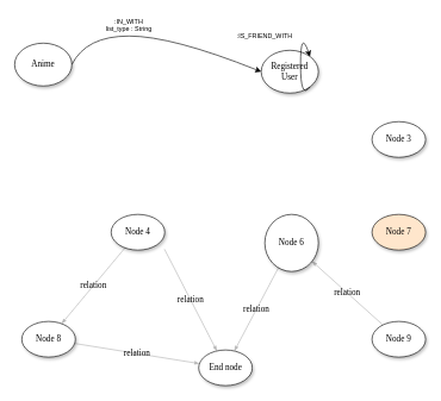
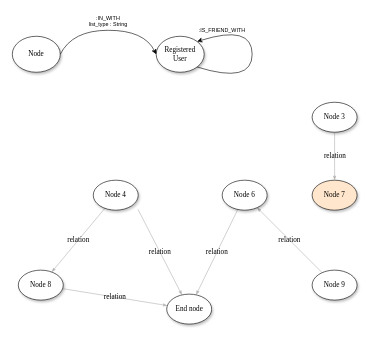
  <mxCell id="0" />
  <mxCell id="1" parent="0" />
- <mxCell id="2" value="Registered&lt;div&gt;User&lt;/div&gt;" style="ellipse;whiteSpace=wrap;html=1;rounded=0;shadow=1;comic=0;labelBackgroundColor=none;strokeWidth=1;fontFamily=Verdana;fontSize=12;align=center;" parent="1" vertex="1"><mxGeometry x="365" y="70" width="80" height="60" as="geometry" /></mxCell>
+ <mxCell id="2" value="Registered&lt;div&gt;User&lt;/div&gt;" style="ellipse;whiteSpace=wrap;html=1;rounded=0;shadow=1;comic=0;labelBackgroundColor=none;strokeWidth=1;fontFamily=Verdana;fontSize=12;align=center;" parent="1" vertex="1"><mxGeometry x="260" y="60" width="80" height="60" as="geometry" /></mxCell>
+ <mxCell id="3" value="relation" style="edgeStyle=none;rounded=1;html=1;labelBackgroundColor=none;startArrow=none;startFill=0;startSize=5;endArrow=classicThin;endFill=1;endSize=5;jettySize=auto;orthogonalLoop=1;strokeColor=#B3B3B3;strokeWidth=1;fontFamily=Verdana;fontSize=12" parent="1" source="4" target="5" edge="1"><mxGeometry relative="1" as="geometry" /></mxCell>
  <mxCell id="4" value="&lt;span&gt;Node 3&lt;/span&gt;" style="ellipse;whiteSpace=wrap;html=1;rounded=0;shadow=1;comic=0;labelBackgroundColor=none;strokeWidth=1;fontFamily=Verdana;fontSize=12;align=center;" parent="1" vertex="1"><mxGeometry x="520" y="170" width="75" height="50" as="geometry" /></mxCell>
  <mxCell id="5" value="&lt;span&gt;Node 7&lt;/span&gt;" style="ellipse;whiteSpace=wrap;html=1;rounded=0;shadow=1;comic=0;labelBackgroundColor=none;strokeWidth=1;fontFamily=Verdana;fontSize=12;align=center;fillColor=#ffe6cc;" parent="1" vertex="1"><mxGeometry x="520" y="300" width="75" height="50" as="geometry" /></mxCell>
  <mxCell id="6" value="relation" style="edgeStyle=none;rounded=1;html=1;labelBackgroundColor=none;startArrow=none;startFill=0;startSize=5;endArrow=classicThin;endFill=1;endSize=5;jettySize=auto;orthogonalLoop=1;strokeColor=#B3B3B3;strokeWidth=1;fontFamily=Verdana;fontSize=12;" parent="1" source="7" target="9" edge="1"><mxGeometry relative="1" as="geometry" /></mxCell>
  <mxCell id="7" value="&lt;span&gt;Node 9&lt;/span&gt;" style="ellipse;whiteSpace=wrap;html=1;rounded=0;shadow=1;comic=0;labelBackgroundColor=none;strokeWidth=1;fontFamily=Verdana;fontSize=12;align=center;" parent="1" vertex="1"><mxGeometry x="520" y="450" width="75" height="50" as="geometry" /></mxCell>
  <mxCell id="8" value="relation" style="edgeStyle=none;rounded=1;html=1;labelBackgroundColor=none;startArrow=none;startFill=0;startSize=5;endArrow=classicThin;endFill=1;endSize=5;jettySize=auto;orthogonalLoop=1;strokeColor=#B3B3B3;strokeWidth=1;fontFamily=Verdana;fontSize=12" parent="1" source="9" target="11" edge="1"><mxGeometry relative="1" as="geometry" /></mxCell>
- <mxCell id="9" value="&lt;span&gt;Node 6&lt;/span&gt;" style="ellipse;whiteSpace=wrap;html=1;rounded=0;shadow=1;comic=0;labelBackgroundColor=none;strokeWidth=1;fontFamily=Verdana;fontSize=12;align=center;" parent="1" vertex="1"><mxGeometry x="370" y="300" width="75" height="80" as="geometry" /></mxCell>
+ <mxCell id="9" value="&lt;span&gt;Node 6&lt;/span&gt;" style="ellipse;whiteSpace=wrap;html=1;rounded=0;shadow=1;comic=0;labelBackgroundColor=none;strokeWidth=1;fontFamily=Verdana;fontSize=12;align=center;" parent="1" vertex="1"><mxGeometry x="370" y="300" width="75" height="50" as="geometry" /></mxCell>
  <mxCell id="10" value="relation" style="edgeStyle=none;rounded=1;html=1;labelBackgroundColor=none;startArrow=none;startFill=0;startSize=5;endArrow=classicThin;endFill=1;endSize=5;jettySize=auto;orthogonalLoop=1;strokeColor=#B3B3B3;strokeWidth=1;fontFamily=Verdana;fontSize=12" parent="1" target="11" edge="1"><mxGeometry relative="1" as="geometry"><mxPoint x="229.615" y="348.659" as="sourcePoint" /></mxGeometry></mxCell>
  <mxCell id="11" value="End node" style="ellipse;whiteSpace=wrap;html=1;rounded=0;shadow=1;comic=0;labelBackgroundColor=none;strokeWidth=1;fontFamily=Verdana;fontSize=12;align=center;" parent="1" vertex="1"><mxGeometry x="277.5" y="490" width="75" height="50" as="geometry" /></mxCell>
- <mxCell id="12" value="Anime" style="ellipse;whiteSpace=wrap;html=1;rounded=0;shadow=1;comic=0;labelBackgroundColor=none;strokeWidth=1;fontFamily=Verdana;fontSize=12;align=center;" parent="1" vertex="1"><mxGeometry x="20" y="60" width="80" height="60" as="geometry" /></mxCell>
+ <mxCell id="12" value="Node" style="ellipse;whiteSpace=wrap;html=1;rounded=0;shadow=1;comic=0;labelBackgroundColor=none;strokeWidth=1;fontFamily=Verdana;fontSize=12;align=center;" parent="1" vertex="1"><mxGeometry x="20" y="60" width="80" height="60" as="geometry" /></mxCell>
  <mxCell id="13" value="relation" style="edgeStyle=none;rounded=1;html=1;labelBackgroundColor=none;startArrow=none;startFill=0;startSize=5;endArrow=classicThin;endFill=1;endSize=5;jettySize=auto;orthogonalLoop=1;strokeColor=#B3B3B3;strokeWidth=1;fontFamily=Verdana;fontSize=12" parent="1" source="14" target="16" edge="1"><mxGeometry relative="1" as="geometry" /></mxCell>
  <mxCell id="14" value="&lt;span&gt;Node 4&lt;/span&gt;" style="ellipse;whiteSpace=wrap;html=1;rounded=0;shadow=1;comic=0;labelBackgroundColor=none;strokeWidth=1;fontFamily=Verdana;fontSize=12;align=center;" parent="1" vertex="1"><mxGeometry x="155" y="300" width="75" height="50" as="geometry" /></mxCell>
  <mxCell id="15" value="relation" style="edgeStyle=none;rounded=1;html=1;labelBackgroundColor=none;startArrow=none;startFill=0;startSize=5;endArrow=classicThin;endFill=1;endSize=5;jettySize=auto;orthogonalLoop=1;strokeColor=#B3B3B3;strokeWidth=1;fontFamily=Verdana;fontSize=12" parent="1" source="16" target="11" edge="1"><mxGeometry relative="1" as="geometry" /></mxCell>
  <mxCell id="16" value="&lt;span&gt;Node 8&lt;/span&gt;" style="ellipse;whiteSpace=wrap;html=1;rounded=0;shadow=1;comic=0;labelBackgroundColor=none;strokeWidth=1;fontFamily=Verdana;fontSize=12;align=center;" parent="1" vertex="1"><mxGeometry x="30" y="450" width="75" height="50" as="geometry" /></mxCell>
  <mxCell id="17" value="" style="curved=1;endArrow=classic;html=1;rounded=0;exitX=1;exitY=0.5;exitDx=0;exitDy=0;entryX=0;entryY=0.5;entryDx=0;entryDy=0;" edge="1" parent="1" source="12" target="2"><mxGeometry width="50" height="50" relative="1" as="geometry"><mxPoint x="150" y="90" as="sourcePoint" /><mxPoint x="200" y="40" as="targetPoint" /><Array as="points"><mxPoint x="120" y="50" /><mxPoint x="240" y="50" /></Array></mxGeometry></mxCell>
  <mxCell id="18" value=":IN_WITH&lt;div style=&quot;font-size: 9px;&quot;&gt;list_type : String&lt;/div&gt;" style="text;html=1;align=center;verticalAlign=middle;whiteSpace=wrap;rounded=0;fontSize=9;" vertex="1" parent="1"><mxGeometry x="140" y="20" width="80" height="30" as="geometry" /></mxCell>
  <mxCell id="19" value="" style="curved=1;endArrow=classic;html=1;rounded=0;entryX=1;entryY=0;entryDx=0;entryDy=0;exitX=1;exitY=1;exitDx=0;exitDy=0;" edge="1" parent="1" source="2" target="2"><mxGeometry width="50" height="50" relative="1" as="geometry"><mxPoint x="340" y="90" as="sourcePoint" /><mxPoint x="340" y="90" as="targetPoint" /><Array as="points"><mxPoint x="420" y="140" /><mxPoint x="420" y="40" /></Array></mxGeometry></mxCell>
  <mxCell id="20" value=":IS_FRIEND_WITH" style="text;html=1;align=center;verticalAlign=middle;whiteSpace=wrap;rounded=0;fontSize=9;" vertex="1" parent="1"><mxGeometry x="320" y="40" width="100" height="20" as="geometry" /></mxCell>
